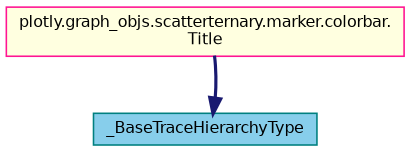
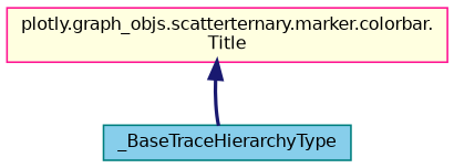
  digraph {
    node [fontname=Helvetica fontsize=10 shape=record style=filled]
    n1 [color=deeppink fillcolor=lightyellow fontcolor=black height=0.2 label="plotly.graph_objs.scatterternary.marker.colorbar.\lTitle" width=0.4]
    n2 [color=teal fillcolor=skyblue height=0.2 label=_BaseTraceHierarchyType width=0.4]
-   n2 -> n1 [color=midnightblue dir=back fontname=Helvetica fontsize=10 labelfontname=Helvetica labelfontsize=10 style=bold]
+   n1 -> n2 [color=midnightblue dir=back fontname=Helvetica fontsize=10 labelfontname=Helvetica labelfontsize=10 style=bold]
  }
